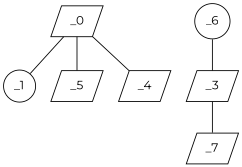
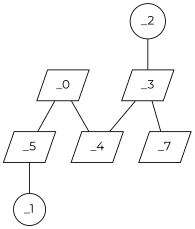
  graph {
    fontname=Montserrat
    node [fontname=Montserrat shape=parallelogram]
    edge [fontname=Montserrat]
    _0 [x=0.52 y=2.99]
    _1 [shape=circle x=0.924105 y=0.675265]
    _5 [x=2.48182 y=0.285196]
    _4 [x=1.47632 y=2.60783]
-   _2 [shape=circle x=2.8078 y=3.17429 label=_6]
+   _2 [shape=circle x=2.8078 y=3.17429]
    _3 [x=2.01 y=0.48]
    n7 [label=_7 x=1.23427 y=0.267503]
-   _0 -- _1
+   _5 -- _1
    _0 -- _5
    _0 -- _4
    _2 -- _3
+   _3 -- _4
    _3 -- n7
  }
